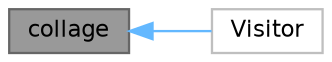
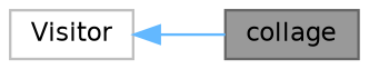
  digraph {
    rankdir=LR
    node [fontname=Helvetica fontsize=10 shape=box style=filled]
    n1 [color=gray40 fillcolor=grey60 fontcolor=black height=0.2 label=collage width=0.4]
    n2 [color=grey75 fillcolor=white height=0.2 label=Visitor width=0.4]
-   n1 -> n2 [color=steelblue1 dir=back fontname=Helvetica fontsize=10 labelfontname=Helvetica labelfontsize=10 style=solid]
+   n2 -> n1 [color=steelblue1 dir=back fontname=Helvetica fontsize=10 labelfontname=Helvetica labelfontsize=10 style=solid]
  }
